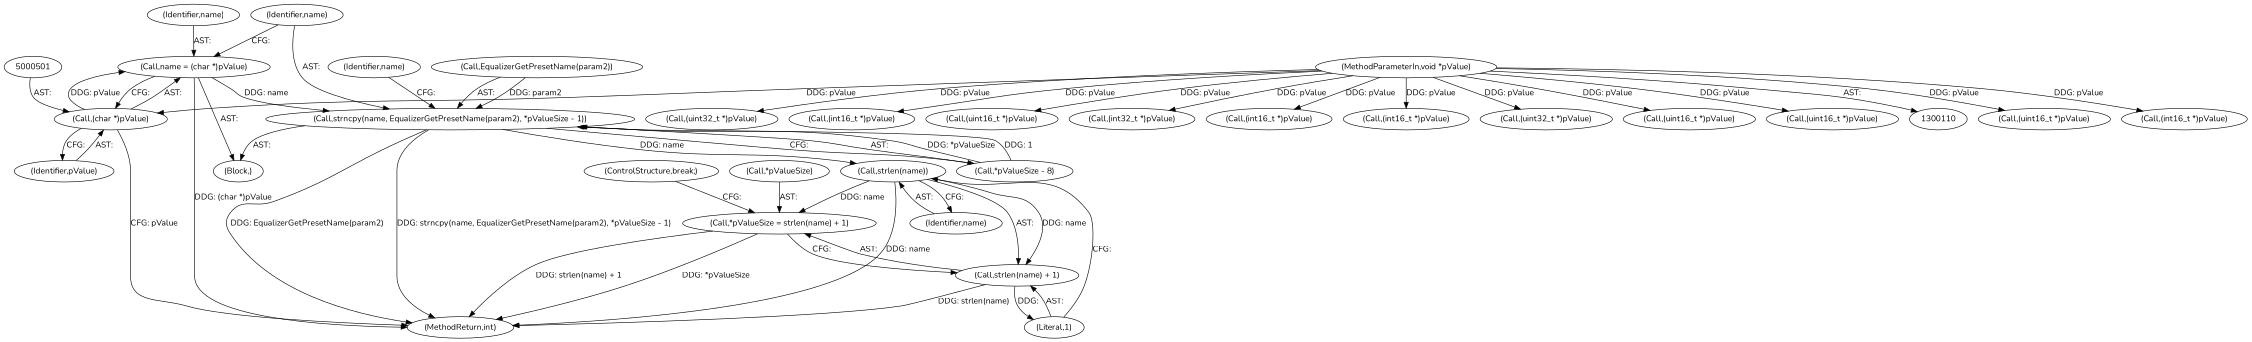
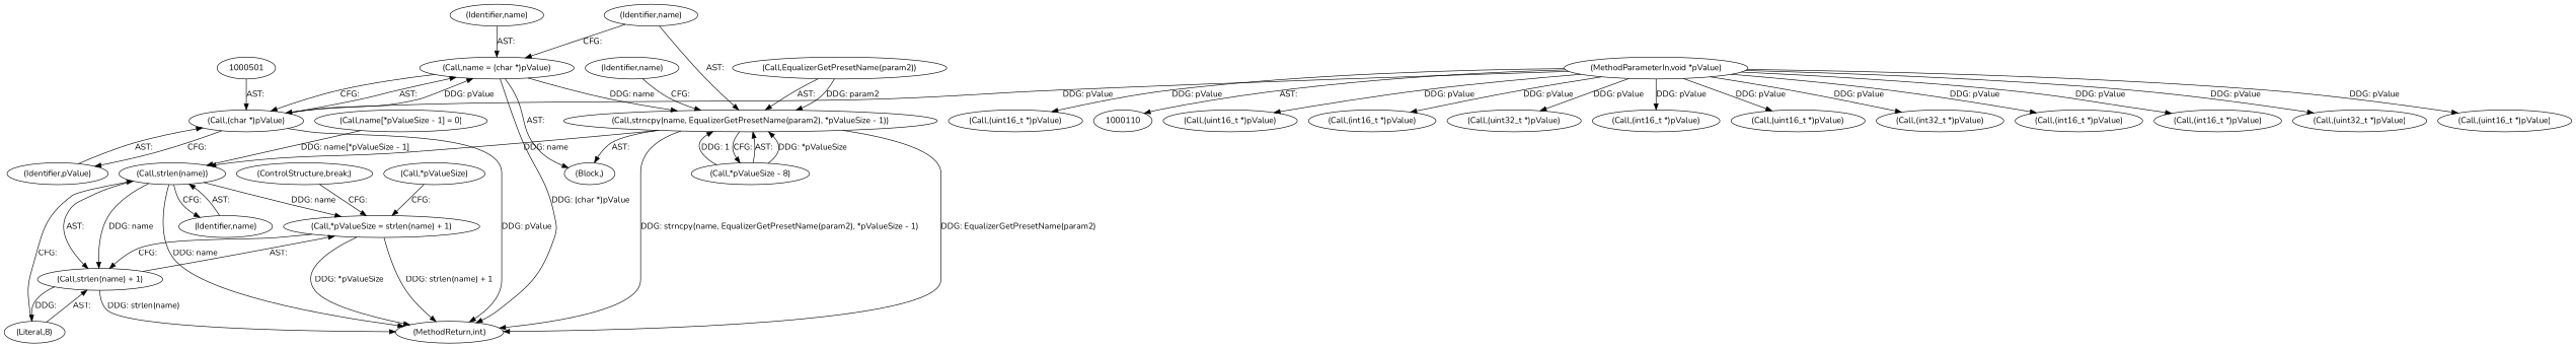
  digraph {
    fontname=Nunito
    node [fontname=Nunito]
    edge [fontname=Nunito]
    n1 [label="(Call,name = (char *)pValue)"]
    n2 [label="(Call,(char *)pValue)"]
    n3 [label="(Call,strncpy(name, EqualizerGetPresetName(param2), *pValueSize - 1))"]
    n4 [label="(Block,)"]
    n5 [label="(MethodReturn,int)"]
    n6 [label="(Identifier,pValue)"]
    n7 [label="(Call,strlen(name))"]
    n8 [label="(Call,*pValueSize - 8)"]
    n9 [label="(MethodParameterIn,void *pValue)"]
    n10 [label="(Call,(uint16_t *)pValue)"]
    n11 [label="(Call,(int16_t *)pValue)"]
    n12 [label="(Call,(uint32_t *)pValue)"]
    n13 [label="(Call,(int16_t *)pValue)"]
    n14 [label="(Call,(uint16_t *)pValue)"]
    n15 [label="(Call,(int32_t *)pValue)"]
    n16 [label="(Call,(int16_t *)pValue)"]
    n17 [label="(Call,(int16_t *)pValue)"]
    n18 [label="(Call,(uint32_t *)pValue)"]
    n19 [label="(Call,(uint16_t *)pValue)"]
    n20 [label="(Call,(uint16_t *)pValue)"]
-   1000110 [label=1300110]
+   1000110
    n22 [label="(Call,*pValueSize = strlen(name) + 1)"]
    n23 [label="(Call,strlen(name) + 1)"]
    n24 [label="(Identifier,name)"]
-   n25 [label="(Literal,1)"]
+   n25 [label="(Literal,8)"]
    n26 [label="(Identifier,name)"]
    n27 [label="(Identifier,name)"]
    n28 [label="(Call,*pValueSize)"]
    n29 [label="(Call,EqualizerGetPresetName(param2))"]
    n30 [label="(Identifier,name)"]
    n31 [label="(ControlStructure,break;)"]
-   1000501 [label=5000501]
+   n32 [label="(Call,name[*pValueSize - 1] = 0)"]
+   1000501
    n1 -> n2 [label="CFG: "]
    n1 -> n3 [label="DDG: name"]
    n1 -> n4 [label="AST: "]
    n1 -> n5 [label="DDG: (char *)pValue"]
    n2 -> n1 [label="AST: "]
    n2 -> n1 [label="DDG: pValue"]
-   n2 -> n5 [label="CFG: pValue"]
+   n2 -> n5 [label="DDG: pValue"]
    n2 -> n6 [label="CFG: "]
    n3 -> n4 [label="AST: "]
    n3 -> n5 [label="DDG: strncpy(name, EqualizerGetPresetName(param2), *pValueSize - 1)"]
    n3 -> n5 [label="DDG: EqualizerGetPresetName(param2)"]
    n3 -> n7 [label="DDG: name"]
    n3 -> n8 [label="CFG: "]
    n6 -> n2 [label="AST: "]
    n7 -> n5 [label="DDG: name"]
    n7 -> n22 [label="DDG: name"]
    n7 -> n23 [label="AST: "]
    n7 -> n23 [label="DDG: name"]
    n7 -> n24 [label="CFG: "]
    n8 -> n3 [label="AST: "]
    n8 -> n3 [label="DDG: *pValueSize"]
    n8 -> n3 [label="DDG: 1"]
    n9 -> n2 [label="DDG: pValue"]
    n9 -> n10 [label="DDG: pValue"]
    n9 -> n11 [label="DDG: pValue"]
    n9 -> n12 [label="DDG: pValue"]
    n9 -> n13 [label="DDG: pValue"]
    n9 -> n14 [label="DDG: pValue"]
    n9 -> n15 [label="DDG: pValue"]
    n9 -> n16 [label="DDG: pValue"]
    n9 -> n17 [label="DDG: pValue"]
    n9 -> n18 [label="DDG: pValue"]
    n9 -> n19 [label="DDG: pValue"]
    n9 -> n20 [label="DDG: pValue"]
    n9 -> 1000110 [label="AST: "]
    n22 -> n5 [label="DDG: *pValueSize"]
    n22 -> n5 [label="DDG: strlen(name) + 1"]
    n22 -> n23 [label="CFG: "]
    n23 -> n5 [label="DDG: strlen(name)"]
    n23 -> n22 [label="AST: "]
    n23 -> n25 [label="DDG: "]
    n24 -> n7 [label="AST: "]
    n25 -> n7 [label="CFG: "]
    n25 -> n23 [label="AST: "]
    n26 -> n1 [label="CFG: "]
    n26 -> n3 [label="AST: "]
    n27 -> n1 [label="AST: "]
-   n28 -> n22 [label="AST: "]
+   n28 -> n22 [label="CFG: "]
    n29 -> n3 [label="AST: "]
    n29 -> n3 [label="DDG: param2"]
    n30 -> n3 [label="CFG: "]
    n31 -> n22 [label="CFG: "]
+   n32 -> n7 [label="DDG: name[*pValueSize - 1]"]
    1000501 -> n2 [label="AST: "]
  }
